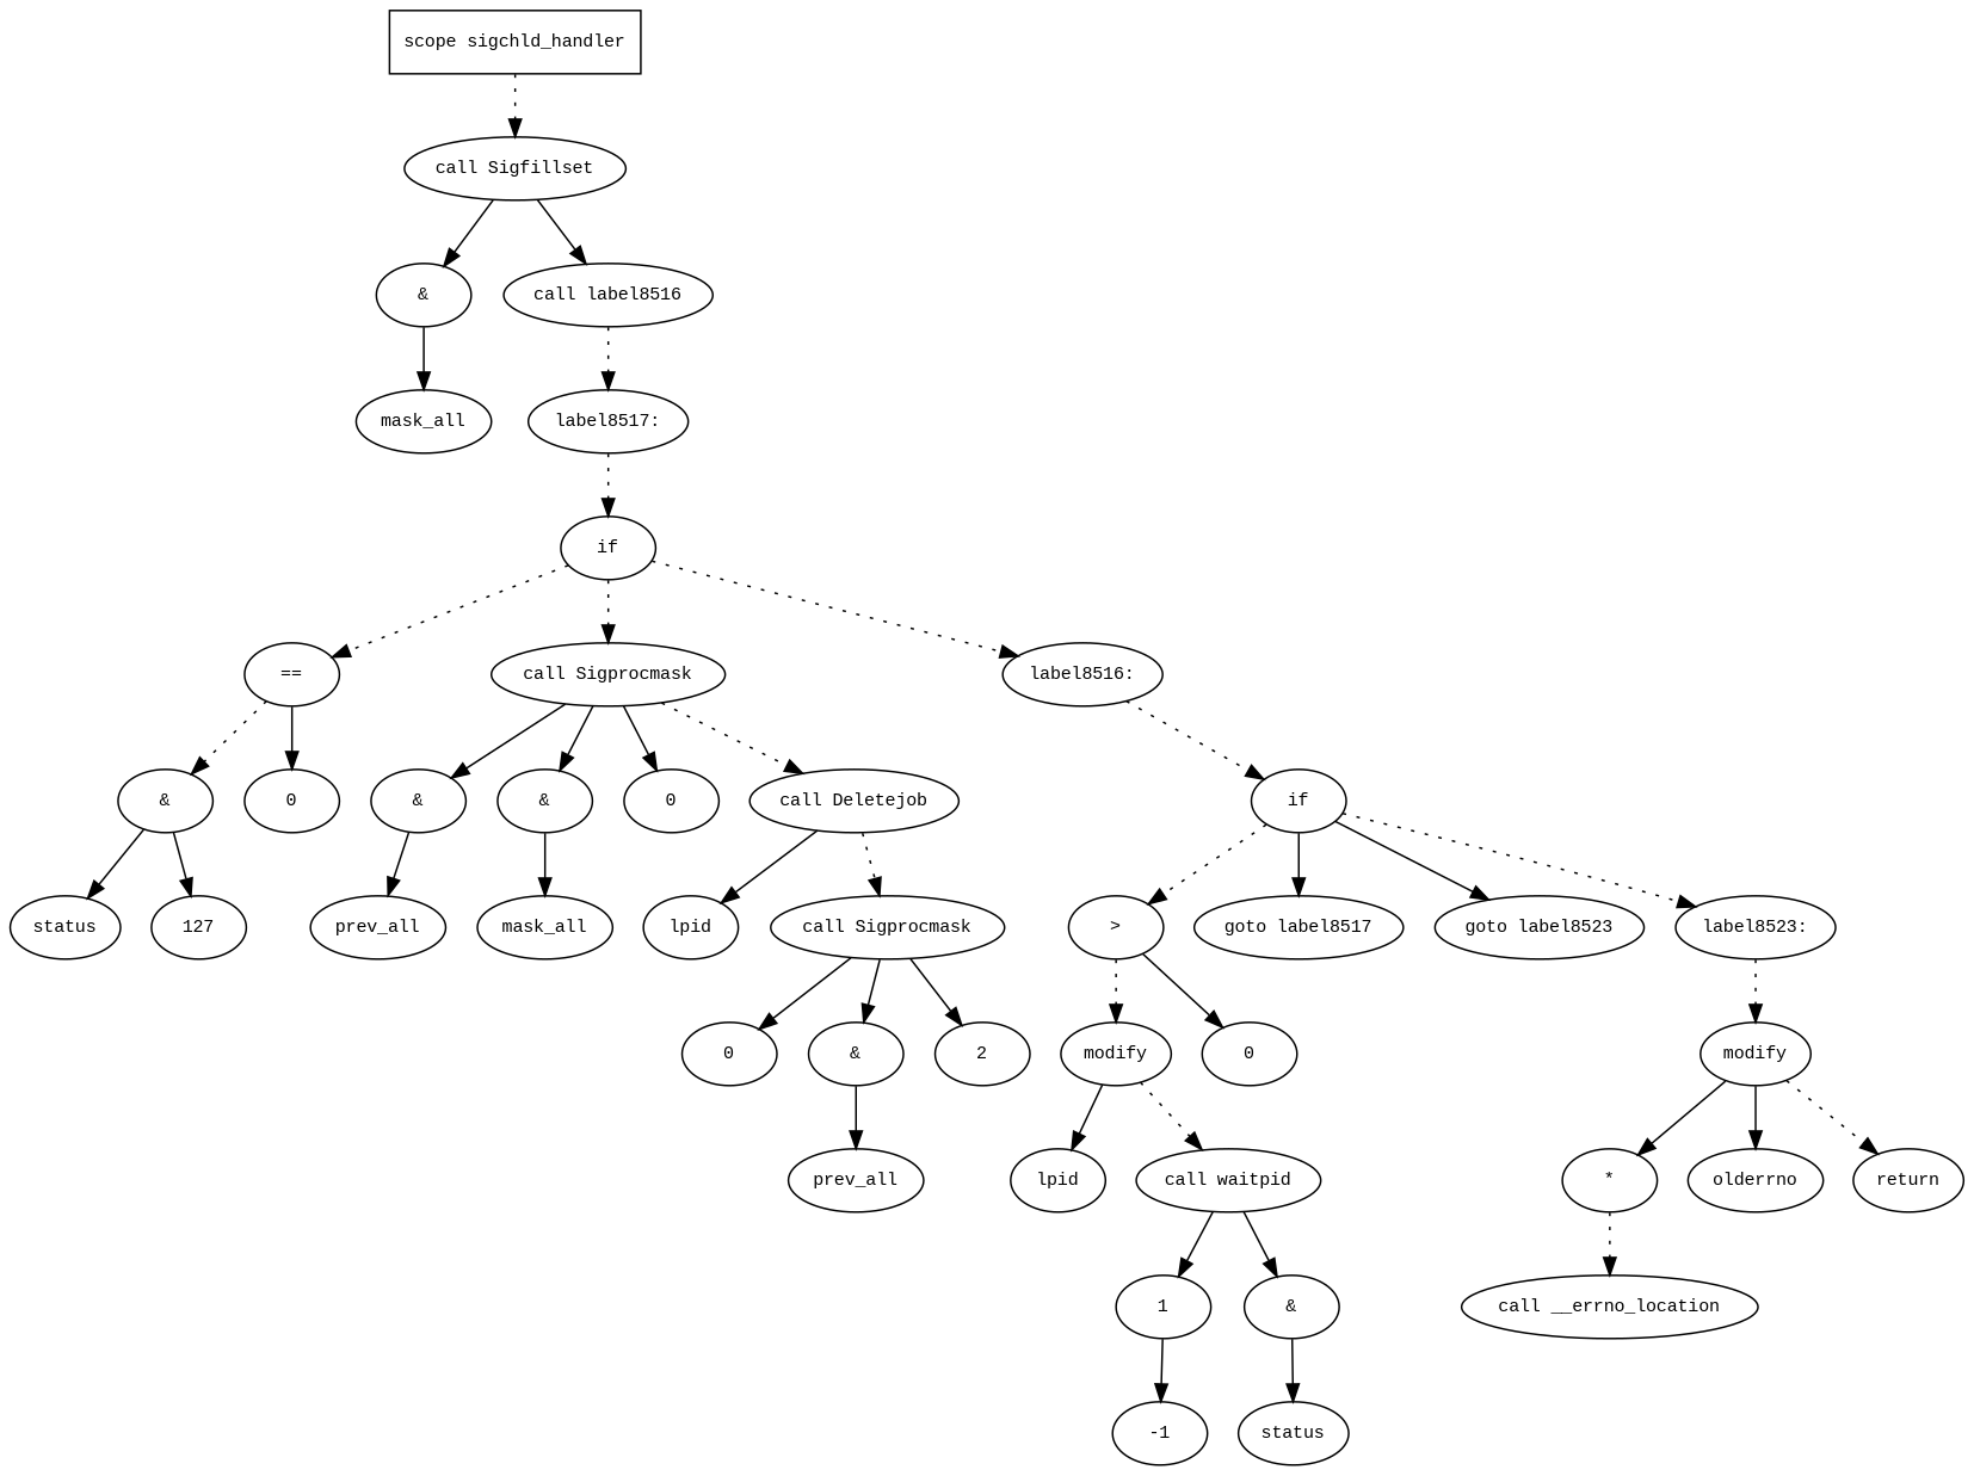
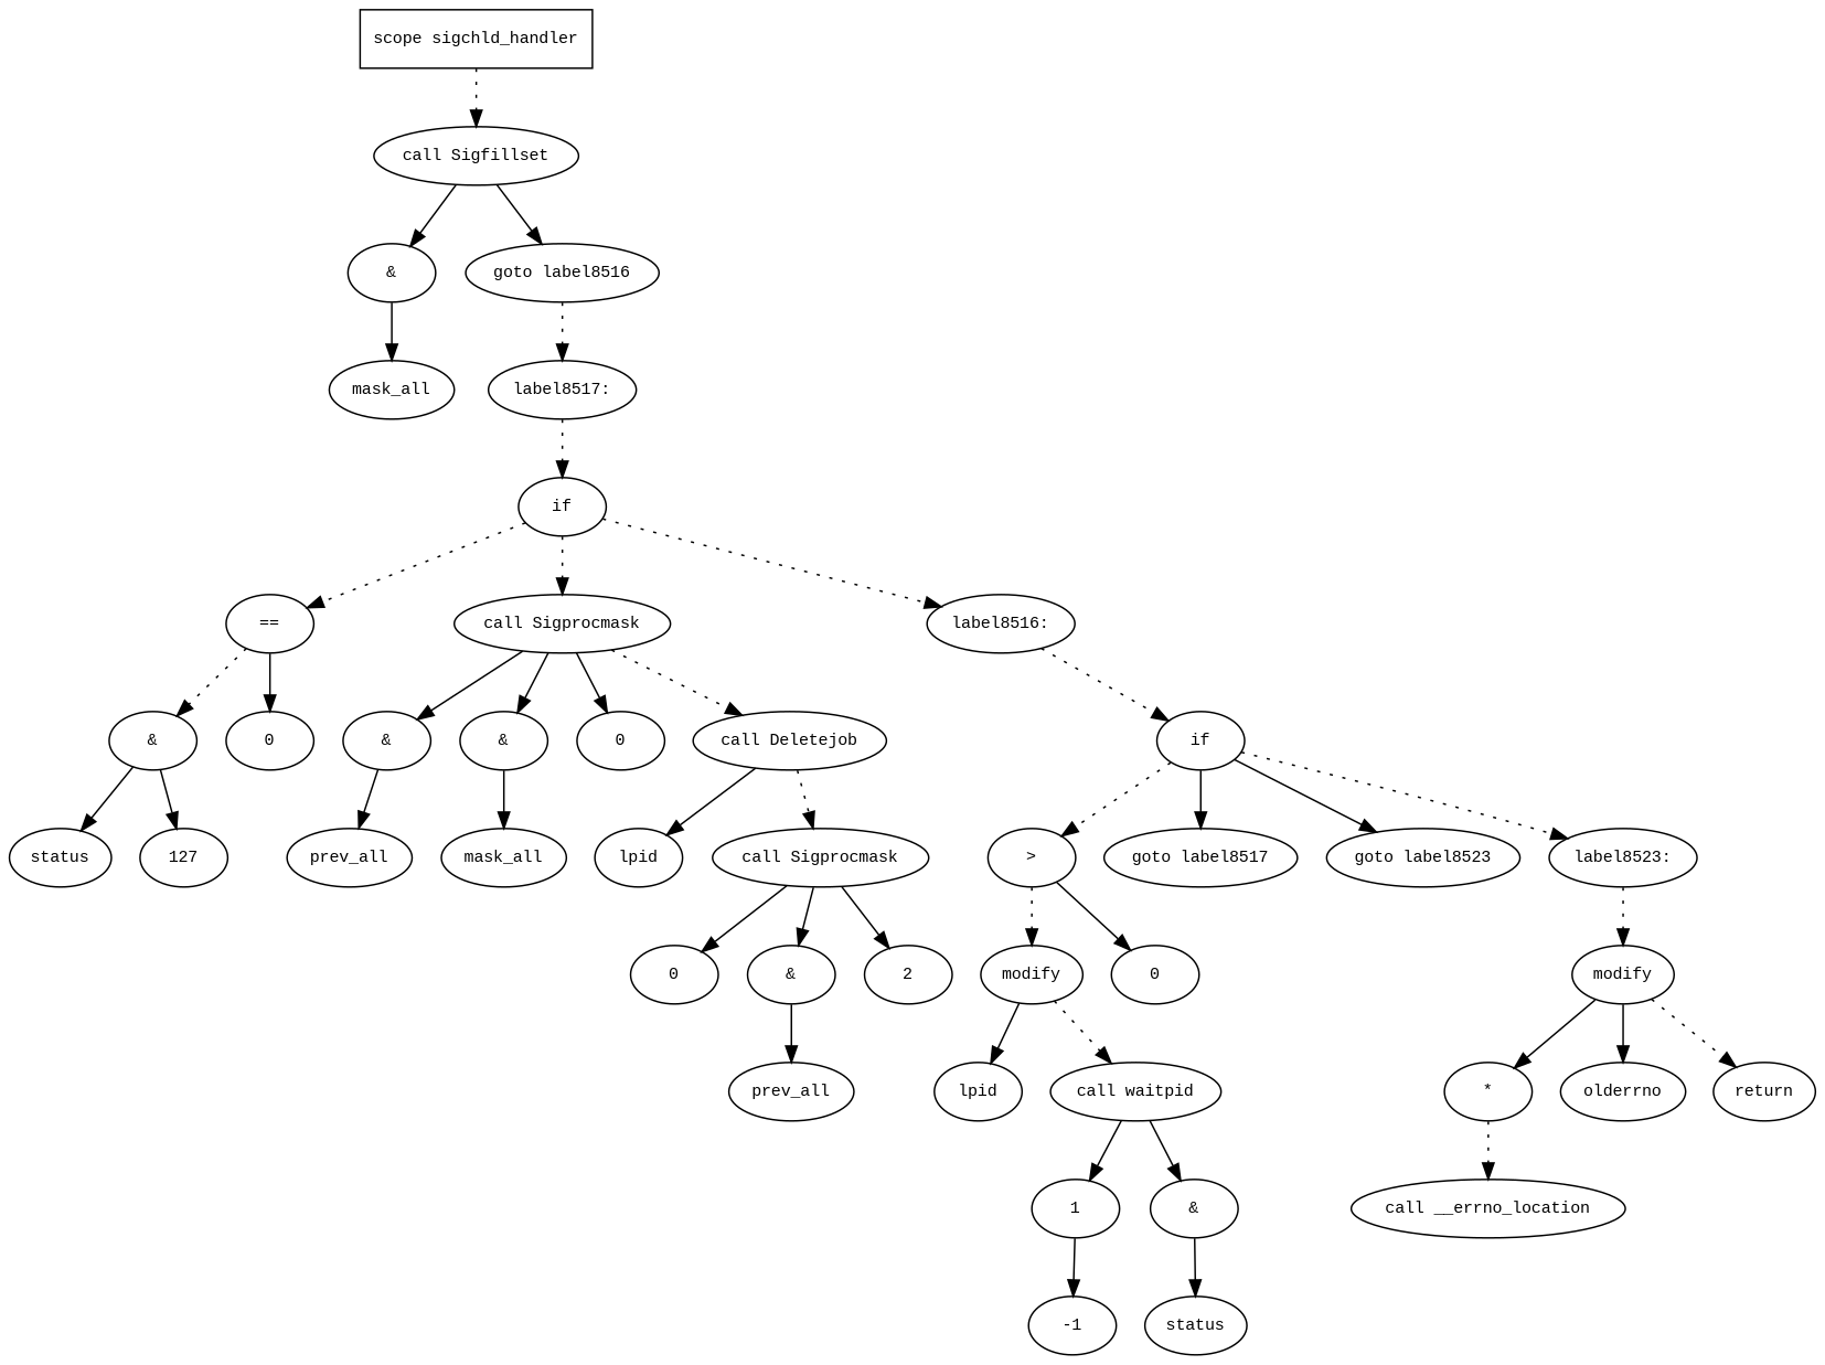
  digraph {
    fontname="Times New Roman"
    fontsize=10
    node [fontname="Courier New" fontsize=10 shape=ellipse]
    edge [fontname="Times New Roman" fontsize=10]
    n1 [label="scope sigchld_handler" shape=box]
    n2 [label="call Sigfillset"]
    n3 [label="&"]
-   n4 [label="call label8516"]
+   n4 [label="goto label8516"]
    n5 [label=mask_all]
    n6 [label="label8517:"]
    n7 [label=if]
    n8 [label="=="]
    n9 [label="call Sigprocmask"]
    n10 [label="label8516:"]
    n11 [label="&"]
    n12 [label=0]
    n13 [label="&"]
    n14 [label="&"]
    n15 [label=0]
    n16 [label="call Deletejob"]
    n17 [label=if]
    n18 [label=status]
    n19 [label=127]
    n20 [label=prev_all]
    n21 [label=mask_all]
    n22 [label=lpid]
    n23 [label="call Sigprocmask"]
    n24 [label=0]
    n25 [label="&"]
    n26 [label=2]
    n27 [label=prev_all]
    n28 [label=">"]
    n29 [label="goto label8517"]
    n30 [label="goto label8523"]
    n31 [label="label8523:"]
    n32 [label=modify]
    n33 [label=0]
    n34 [label=modify]
    n35 [label=lpid]
    n36 [label="call waitpid"]
    n37 [label=1]
    n38 [label="&"]
    n39 [label=-1]
    n40 [label=status]
    n41 [label="*"]
    n42 [label=olderrno]
    n43 [label=return]
    n44 [label="call __errno_location"]
    n1 -> n2 [style=dotted]
    n2 -> n3
    n2 -> n4
    n3 -> n5
    n4 -> n6 [style=dotted]
    n6 -> n7 [style=dotted]
    n7 -> n8 [style=dotted]
    n7 -> n9 [style=dotted]
    n7 -> n10 [style=dotted]
    n8 -> n11 [style=dotted]
    n8 -> n12
    n9 -> n13
    n9 -> n14
    n9 -> n15
    n9 -> n16 [style=dotted]
    n10 -> n17 [style=dotted]
    n11 -> n18
    n11 -> n19
    n13 -> n20
    n14 -> n21
    n16 -> n22
    n16 -> n23 [style=dotted]
    n17 -> n28 [style=dotted]
    n17 -> n29
    n17 -> n30
    n17 -> n31 [style=dotted]
    n23 -> n24
    n23 -> n25
    n23 -> n26
    n25 -> n27
    n28 -> n32 [style=dotted]
    n28 -> n33
    n31 -> n34 [style=dotted]
    n32 -> n35
    n32 -> n36 [style=dotted]
    n34 -> n41
    n34 -> n42
    n34 -> n43 [style=dotted]
    n36 -> n37
    n36 -> n38
    n37 -> n39
    n38 -> n40
    n41 -> n44 [style=dotted]
  }
